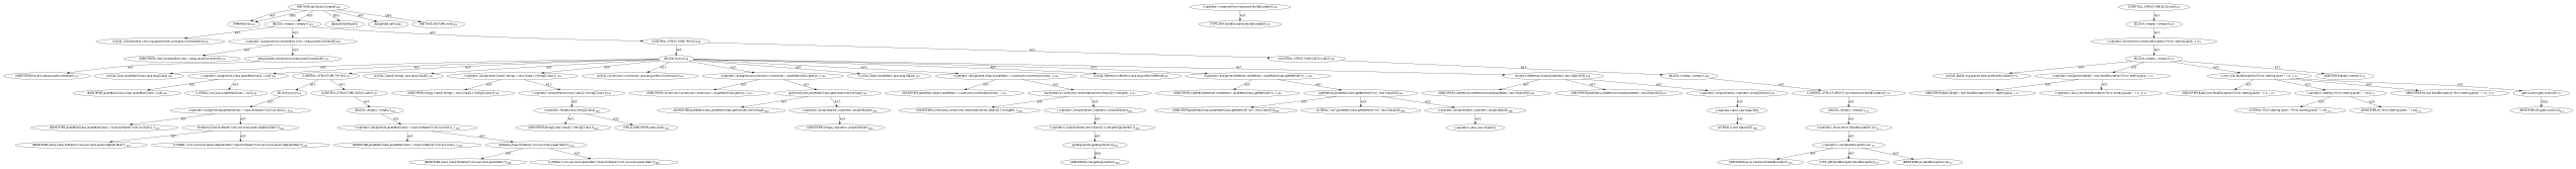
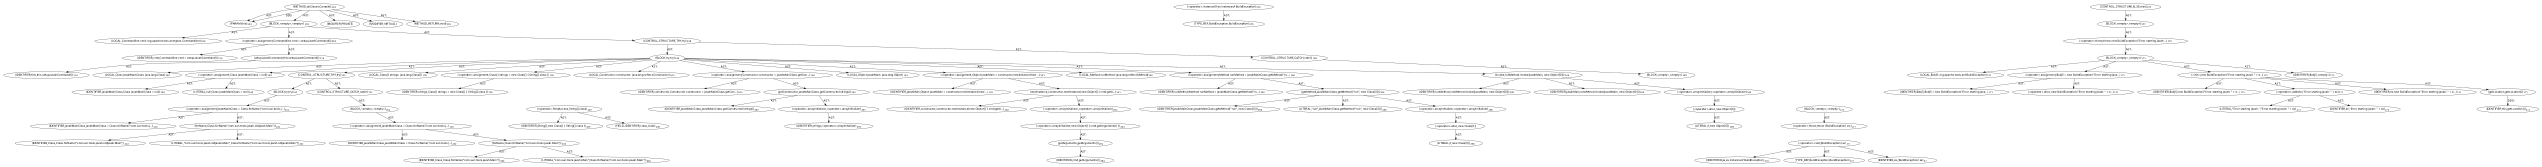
  digraph {
    fontname=Inter
    node [fontname=Inter]
    edge [fontname=Inter]
    n1 [label=<(METHOD,doClassicCompile)<SUB>333</SUB>>]
    n2 [label=<(PARAM,this)<SUB>333</SUB>>]
    n3 [label=<(BLOCK,&lt;empty&gt;,&lt;empty&gt;)<SUB>333</SUB>>]
    n4 [label=<(MODIFIER,PRIVATE)>]
    n5 [label=<(MODIFIER,VIRTUAL)>]
    n6 [label=<(METHOD_RETURN,void)<SUB>333</SUB>>]
    n7 [label=<(LOCAL,Commandline cmd: org.apache.tools.ant.types.Commandline)<SUB>334</SUB>>]
    n8 [label=<(&lt;operator&gt;.assignment,Commandline cmd = setupJavahCommand())<SUB>334</SUB>>]
    n9 [label=<(CONTROL_STRUCTURE,TRY,try)<SUB>348</SUB>>]
    n10 [label=<(IDENTIFIER,cmd,Commandline cmd = setupJavahCommand())<SUB>334</SUB>>]
    n11 [label=<(setupJavahCommand,this.setupJavahCommand())<SUB>334</SUB>>]
    n12 [label=<(BLOCK,try,try)<SUB>348</SUB>>]
    n13 [label=<(CONTROL_STRUCTURE,CATCH,catch)<SUB>369</SUB>>]
    n14 [label=<(IDENTIFIER,this,this.setupJavahCommand())<SUB>334</SUB>>]
    n15 [label=<(LOCAL,Class javahMainClass: java.lang.Class)<SUB>349</SUB>>]
    n16 [label=<(&lt;operator&gt;.assignment,Class javahMainClass = null)<SUB>349</SUB>>]
    n17 [label=<(CONTROL_STRUCTURE,TRY,try)<SUB>350</SUB>>]
    n18 [label=<(LOCAL,Class[] strings: java.lang.Class[])<SUB>359</SUB>>]
    n19 [label=<(&lt;operator&gt;.assignment,Class[] strings = new Class[] { String[].class })<SUB>359</SUB>>]
    n20 [label=<(LOCAL,Constructor constructor: java.lang.reflect.Constructor)<SUB>360</SUB>>]
    n21 [label=<(&lt;operator&gt;.assignment,Constructor constructor = javahMainClass.getCon...)<SUB>360</SUB>>]
    n22 [label=<(LOCAL,Object javahMain: java.lang.Object)<SUB>363</SUB>>]
    n23 [label=<(&lt;operator&gt;.assignment,Object javahMain = constructor.newInstance(new ...)<SUB>363</SUB>>]
    n24 [label=<(LOCAL,Method runMethod: java.lang.reflect.Method)<SUB>366</SUB>>]
    n25 [label=<(&lt;operator&gt;.assignment,Method runMethod = javahMainClass.getMethod(&quot;ru...)<SUB>366</SUB>>]
    n26 [label=<(invoke,runMethod.invoke(javahMain, new Object[0]))<SUB>368</SUB>>]
    n27 [label=<(BLOCK,&lt;empty&gt;,&lt;empty&gt;)<SUB>369</SUB>>]
    n28 [label=<(IDENTIFIER,javahMainClass,Class javahMainClass = null)<SUB>349</SUB>>]
    n29 [label=<(LITERAL,null,Class javahMainClass = null)<SUB>349</SUB>>]
    n30 [label=<(BLOCK,try,try)<SUB>350</SUB>>]
    n31 [label=<(CONTROL_STRUCTURE,CATCH,catch)<SUB>353</SUB>>]
    n32 [label=<(IDENTIFIER,strings,Class[] strings = new Class[] { String[].class })<SUB>359</SUB>>]
-   n33 [label=<(&lt;operator&gt;.arrayInitializer,new Class[] { String[].class })<SUB>359</SUB>>]
    n34 [label=<(IDENTIFIER,constructor,Constructor constructor = javahMainClass.getCon...)<SUB>360</SUB>>]
    n35 [label=<(getConstructor,javahMainClass.getConstructor(strings))<SUB>360</SUB>>]
    n36 [label=<(IDENTIFIER,javahMain,Object javahMain = constructor.newInstance(new ...)<SUB>363</SUB>>]
    n37 [label=<(newInstance,constructor.newInstance(new Object[] { cmd.getA...)<SUB>363</SUB>>]
    n38 [label=<(IDENTIFIER,runMethod,Method runMethod = javahMainClass.getMethod(&quot;ru...)<SUB>366</SUB>>]
    n39 [label=<(getMethod,javahMainClass.getMethod(&quot;run&quot;, new Class[0]))<SUB>366</SUB>>]
    n40 [label=<(IDENTIFIER,runMethod,runMethod.invoke(javahMain, new Object[0]))<SUB>368</SUB>>]
    n41 [label=<(IDENTIFIER,javahMain,runMethod.invoke(javahMain, new Object[0]))<SUB>368</SUB>>]
    n42 [label=<(&lt;operator&gt;.arrayInitializer,&lt;operator&gt;.arrayInitializer)<SUB>368</SUB>>]
    n43 [label=<(&lt;operator&gt;.assignment,javahMainClass = Class.forName(&quot;com.sun.tools.j...)<SUB>352</SUB>>]
    n44 [label=<(BLOCK,&lt;empty&gt;,&lt;empty&gt;)<SUB>353</SUB>>]
    n45 [label=<(IDENTIFIER,javahMainClass,javahMainClass = Class.forName(&quot;com.sun.tools.j...)<SUB>352</SUB>>]
    n46 [label=<(forName,Class.forName(&quot;com.sun.tools.javah.oldjavah.Main&quot;))<SUB>352</SUB>>]
    n47 [label=<(IDENTIFIER,Class,Class.forName(&quot;com.sun.tools.javah.oldjavah.Main&quot;))<SUB>352</SUB>>]
    n48 [label=<(LITERAL,&quot;com.sun.tools.javah.oldjavah.Main&quot;,Class.forName(&quot;com.sun.tools.javah.oldjavah.Main&quot;))<SUB>352</SUB>>]
    n49 [label=<(&lt;operator&gt;.assignment,javahMainClass = Class.forName(&quot;com.sun.tools.j...)<SUB>355</SUB>>]
    n50 [label=<(IDENTIFIER,javahMainClass,javahMainClass = Class.forName(&quot;com.sun.tools.j...)<SUB>355</SUB>>]
    n51 [label=<(forName,Class.forName(&quot;com.sun.tools.javah.Main&quot;))<SUB>355</SUB>>]
    n52 [label=<(IDENTIFIER,Class,Class.forName(&quot;com.sun.tools.javah.Main&quot;))<SUB>355</SUB>>]
    n53 [label=<(LITERAL,&quot;com.sun.tools.javah.Main&quot;,Class.forName(&quot;com.sun.tools.javah.Main&quot;))<SUB>355</SUB>>]
    n54 [label=<(&lt;operator&gt;.fieldAccess,String[].class)<SUB>359</SUB>>]
    n55 [label=<(IDENTIFIER,String[],new Class[] { String[].class })<SUB>359</SUB>>]
    n56 [label=<(FIELD_IDENTIFIER,class,class)<SUB>359</SUB>>]
    n57 [label=<(IDENTIFIER,javahMainClass,javahMainClass.getConstructor(strings))<SUB>360</SUB>>]
    n58 [label=<(&lt;operator&gt;.arrayInitializer,&lt;operator&gt;.arrayInitializer)<SUB>360</SUB>>]
    n59 [label=<(IDENTIFIER,strings,&lt;operator&gt;.arrayInitializer)<SUB>360</SUB>>]
    n60 [label=<(IDENTIFIER,constructor,constructor.newInstance(new Object[] { cmd.getA...)<SUB>363</SUB>>]
    n61 [label=<(&lt;operator&gt;.arrayInitializer,&lt;operator&gt;.arrayInitializer)<SUB>363</SUB>>]
    n62 [label=<(&lt;operator&gt;.arrayInitializer,new Object[] { cmd.getArguments() })<SUB>363</SUB>>]
    n63 [label=<(getArguments,getArguments())<SUB>363</SUB>>]
    n64 [label=<(IDENTIFIER,cmd,getArguments())<SUB>363</SUB>>]
    n65 [label=<(IDENTIFIER,javahMainClass,javahMainClass.getMethod(&quot;run&quot;, new Class[0]))<SUB>366</SUB>>]
    n66 [label=<(LITERAL,&quot;run&quot;,javahMainClass.getMethod(&quot;run&quot;, new Class[0]))<SUB>366</SUB>>]
    n67 [label=<(&lt;operator&gt;.arrayInitializer,&lt;operator&gt;.arrayInitializer)<SUB>366</SUB>>]
    n68 [label=<(&lt;operator&gt;.alloc,new Class[0])>]
+   n69 [label=<(LITERAL,0,new Class[0])<SUB>366</SUB>>]
    n70 [label=<(&lt;operator&gt;.alloc,new Object[0])>]
    n71 [label=<(LITERAL,0,new Object[0])<SUB>368</SUB>>]
-   n72 [label=<(CONTROL_STRUCTURE,IF,if (ex instanceof BuildException))<SUB>370</SUB>>]
    n73 [label=<(BLOCK,&lt;empty&gt;,&lt;empty&gt;)<SUB>370</SUB>>]
    n74 [label=<(&lt;operator&gt;.instanceOf,ex instanceof BuildException)<SUB>370</SUB>>]
    n75 [label=<(TYPE_REF,BuildException,BuildException)<SUB>370</SUB>>]
    n76 [label=<(&lt;operator&gt;.throw,throw (BuildException) ex;)<SUB>371</SUB>>]
    n77 [label=<(CONTROL_STRUCTURE,ELSE,else)<SUB>372</SUB>>]
    n78 [label=<(BLOCK,&lt;empty&gt;,&lt;empty&gt;)<SUB>372</SUB>>]
    n79 [label=<(IDENTIFIER,ex,ex instanceof BuildException)<SUB>370</SUB>>]
    n80 [label=<(&lt;operator&gt;.cast,(BuildException) ex)<SUB>371</SUB>>]
    n81 [label=<(TYPE_REF,BuildException,BuildException)<SUB>371</SUB>>]
    n82 [label=<(IDENTIFIER,ex,(BuildException) ex)<SUB>371</SUB>>]
    n83 [label=<(&lt;operator&gt;.throw,throw new BuildException(&quot;Error starting javah:...)<SUB>373</SUB>>]
    n84 [label=<(BLOCK,&lt;empty&gt;,&lt;empty&gt;)<SUB>373</SUB>>]
    n85 [label=<(LOCAL,$obj5: org.apache.tools.ant.BuildException)<SUB>373</SUB>>]
    n86 [label=<(&lt;operator&gt;.assignment,$obj5 = new BuildException(&quot;Error starting java...)<SUB>373</SUB>>]
    n87 [label=<(&lt;init&gt;,new BuildException(&quot;Error starting javah: &quot; + e...)<SUB>373</SUB>>]
    n88 [label=<(IDENTIFIER,$obj5,&lt;empty&gt;)<SUB>373</SUB>>]
    n89 [label=<(IDENTIFIER,$obj5,$obj5 = new BuildException(&quot;Error starting java...)<SUB>373</SUB>>]
    n90 [label=<(&lt;operator&gt;.alloc,new BuildException(&quot;Error starting javah: &quot; + e...)<SUB>373</SUB>>]
    n91 [label=<(IDENTIFIER,$obj5,new BuildException(&quot;Error starting javah: &quot; + e...)<SUB>373</SUB>>]
    n92 [label=<(&lt;operator&gt;.addition,&quot;Error starting javah: &quot; + ex)<SUB>373</SUB>>]
    n93 [label=<(IDENTIFIER,ex,new BuildException(&quot;Error starting javah: &quot; + e...)<SUB>373</SUB>>]
    n94 [label=<(getLocation,getLocation())<SUB>373</SUB>>]
    n95 [label=<(LITERAL,&quot;Error starting javah: &quot;,&quot;Error starting javah: &quot; + ex)<SUB>373</SUB>>]
    n96 [label=<(IDENTIFIER,ex,&quot;Error starting javah: &quot; + ex)<SUB>373</SUB>>]
    n97 [label=<(IDENTIFIER,this,getLocation())<SUB>373</SUB>>]
    n1 -> n2 [label="AST: "]
    n1 -> n2 [label="DDG: "]
    n1 -> n3 [label="AST: "]
-   n1 -> n4 [label="DDG: "]
+   n1 -> n4 [label="AST: "]
    n1 -> n5 [label="AST: "]
-   n1 -> n6 [label="DDG: "]
+   n1 -> n6 [label="AST: "]
    n3 -> n7 [label="AST: "]
    n3 -> n8 [label="AST: "]
    n3 -> n9 [label="AST: "]
    n8 -> n10 [label="AST: "]
    n8 -> n11 [label="AST: "]
    n9 -> n12 [label="AST: "]
    n9 -> n13 [label="AST: "]
    n11 -> n14 [label="AST: "]
    n12 -> n15 [label="AST: "]
    n12 -> n16 [label="AST: "]
    n12 -> n17 [label="AST: "]
    n12 -> n18 [label="AST: "]
    n12 -> n19 [label="AST: "]
    n12 -> n20 [label="AST: "]
    n12 -> n21 [label="AST: "]
    n12 -> n22 [label="AST: "]
    n12 -> n23 [label="AST: "]
    n12 -> n24 [label="AST: "]
    n12 -> n25 [label="AST: "]
    n12 -> n26 [label="AST: "]
    n13 -> n27 [label="AST: "]
    n16 -> n28 [label="AST: "]
    n16 -> n29 [label="AST: "]
    n17 -> n30 [label="AST: "]
    n17 -> n31 [label="AST: "]
    n19 -> n32 [label="AST: "]
-   n19 -> n33 [label="AST: "]
    n21 -> n34 [label="AST: "]
    n21 -> n35 [label="AST: "]
    n23 -> n36 [label="AST: "]
    n23 -> n37 [label="AST: "]
    n25 -> n38 [label="AST: "]
    n25 -> n39 [label="AST: "]
    n26 -> n40 [label="AST: "]
    n26 -> n41 [label="AST: "]
    n26 -> n42 [label="AST: "]
-   n27 -> n72 [label="AST: "]
    n30 -> n43 [label="AST: "]
    n31 -> n44 [label="AST: "]
-   n33 -> n54 [label="AST: "]
    n35 -> n57 [label="AST: "]
    n35 -> n58 [label="AST: "]
    n37 -> n60 [label="AST: "]
    n37 -> n61 [label="AST: "]
    n39 -> n65 [label="AST: "]
    n39 -> n66 [label="AST: "]
    n39 -> n67 [label="AST: "]
    n42 -> n70 [label="AST: "]
    n43 -> n45 [label="AST: "]
    n43 -> n46 [label="AST: "]
    n44 -> n49 [label="AST: "]
    n46 -> n47 [label="AST: "]
    n46 -> n48 [label="AST: "]
    n49 -> n50 [label="AST: "]
    n49 -> n51 [label="AST: "]
    n51 -> n52 [label="AST: "]
    n51 -> n53 [label="AST: "]
    n54 -> n55 [label="AST: "]
    n54 -> n56 [label="AST: "]
    n58 -> n59 [label="AST: "]
    n61 -> n62 [label="AST: "]
    n62 -> n63 [label="AST: "]
-   n63 -> n64 [label="DDG: "]
+   n63 -> n64 [label="AST: "]
    n67 -> n68 [label="AST: "]
+   n68 -> n69 [label="AST: "]
    n70 -> n71 [label="AST: "]
-   n72 -> n73 [label="AST: "]
    n73 -> n76 [label="AST: "]
    n74 -> n75 [label="AST: "]
-   n76 -> n80 [label="AST: "]
    n77 -> n78 [label="AST: "]
    n78 -> n83 [label="AST: "]
    n80 -> n79 [label="AST: "]
    n80 -> n81 [label="AST: "]
    n80 -> n82 [label="AST: "]
    n83 -> n84 [label="AST: "]
    n84 -> n85 [label="AST: "]
    n84 -> n86 [label="AST: "]
    n84 -> n87 [label="AST: "]
    n84 -> n88 [label="AST: "]
    n86 -> n89 [label="AST: "]
    n86 -> n90 [label="AST: "]
    n87 -> n91 [label="AST: "]
    n87 -> n92 [label="AST: "]
    n87 -> n93 [label="AST: "]
    n87 -> n94 [label="AST: "]
    n92 -> n95 [label="AST: "]
    n92 -> n96 [label="AST: "]
    n94 -> n97 [label="DDG: "]
  }
